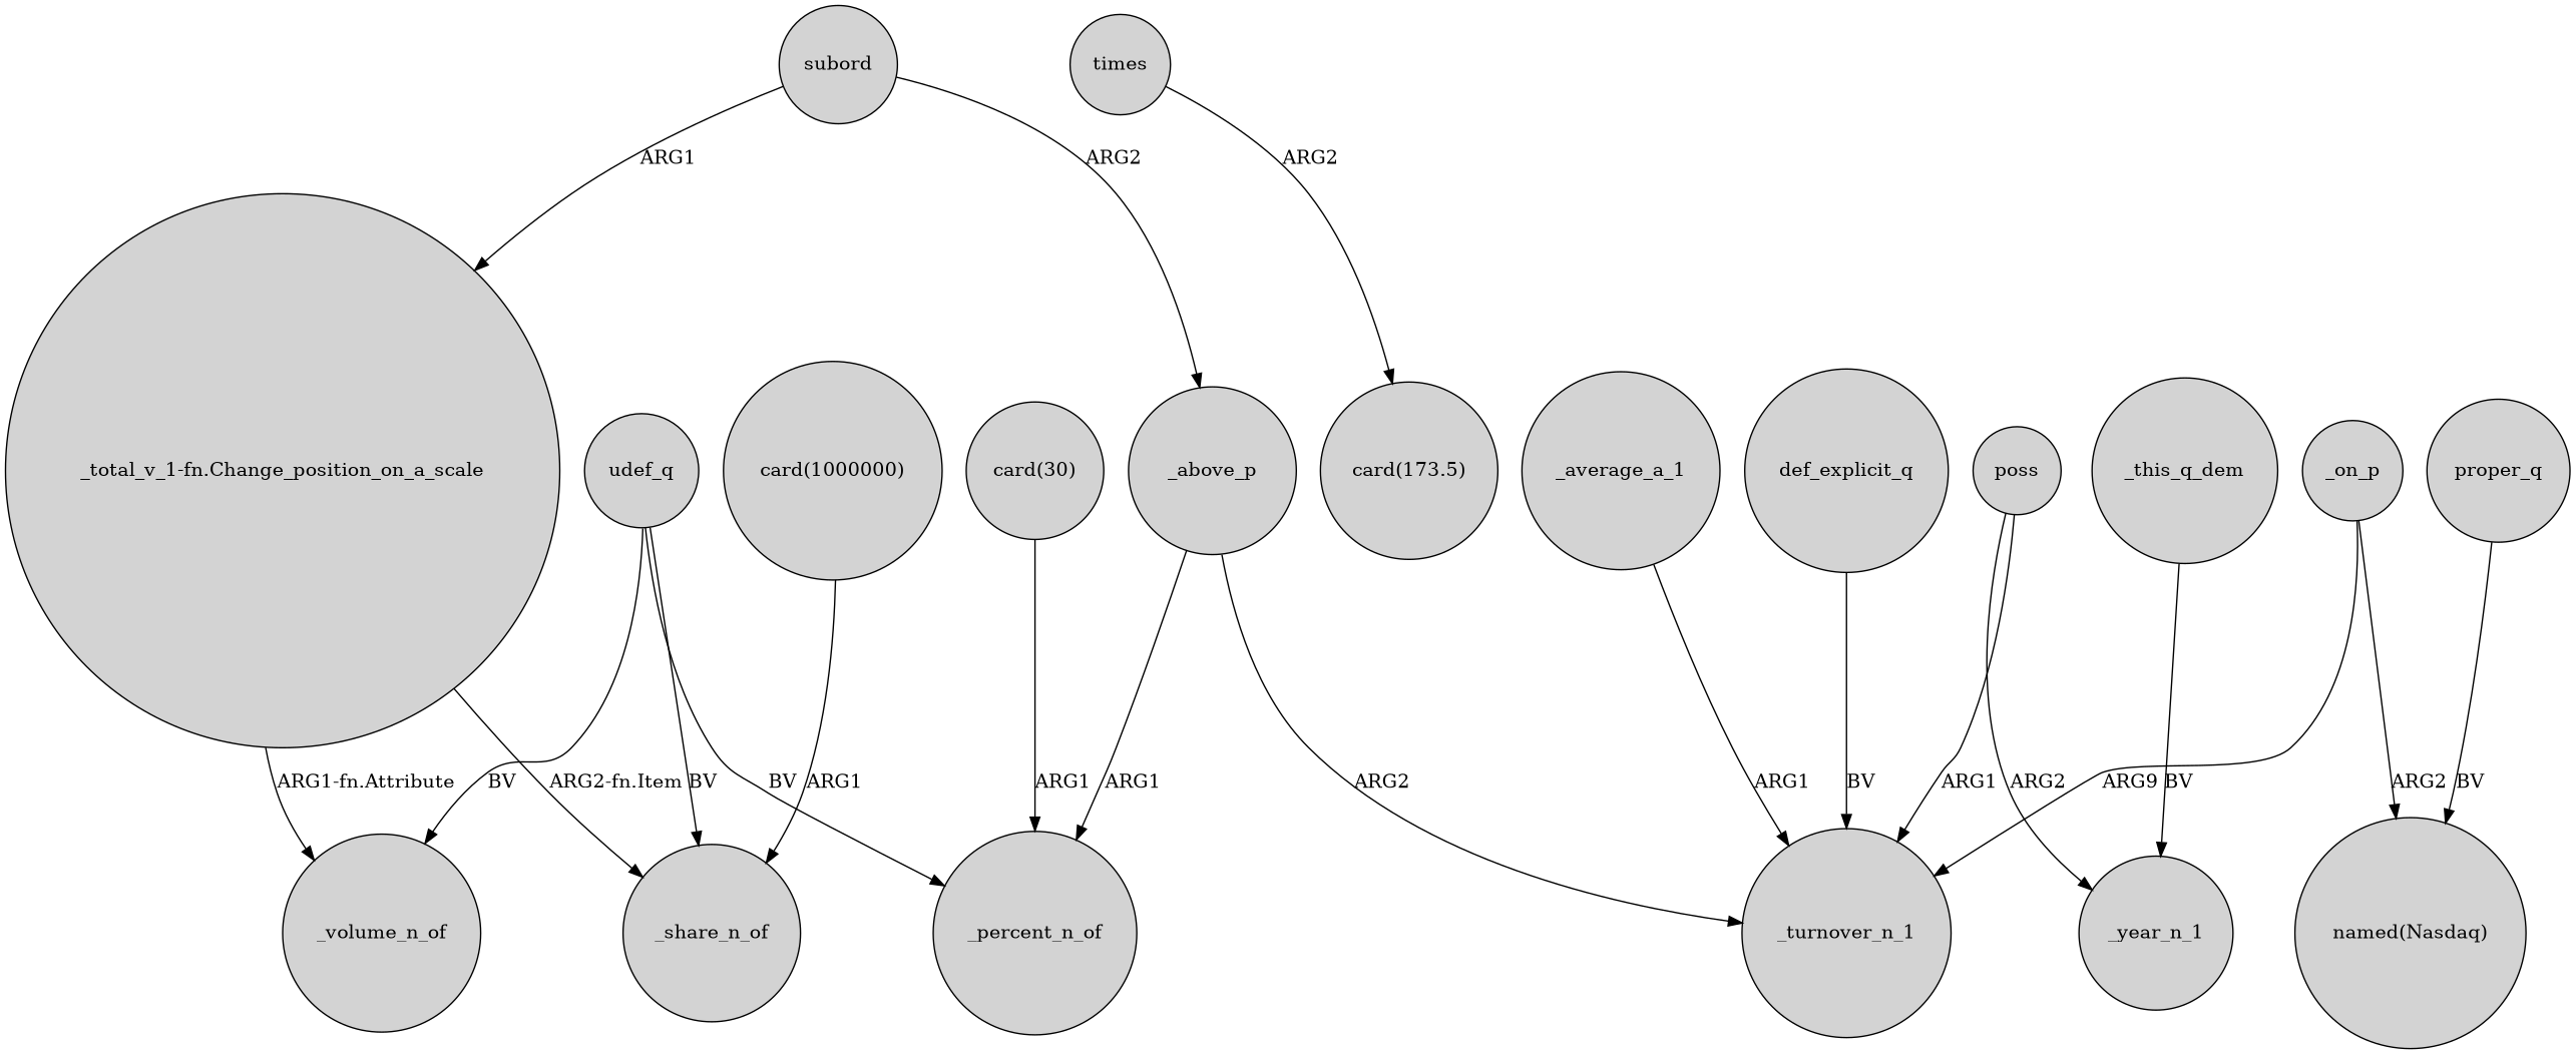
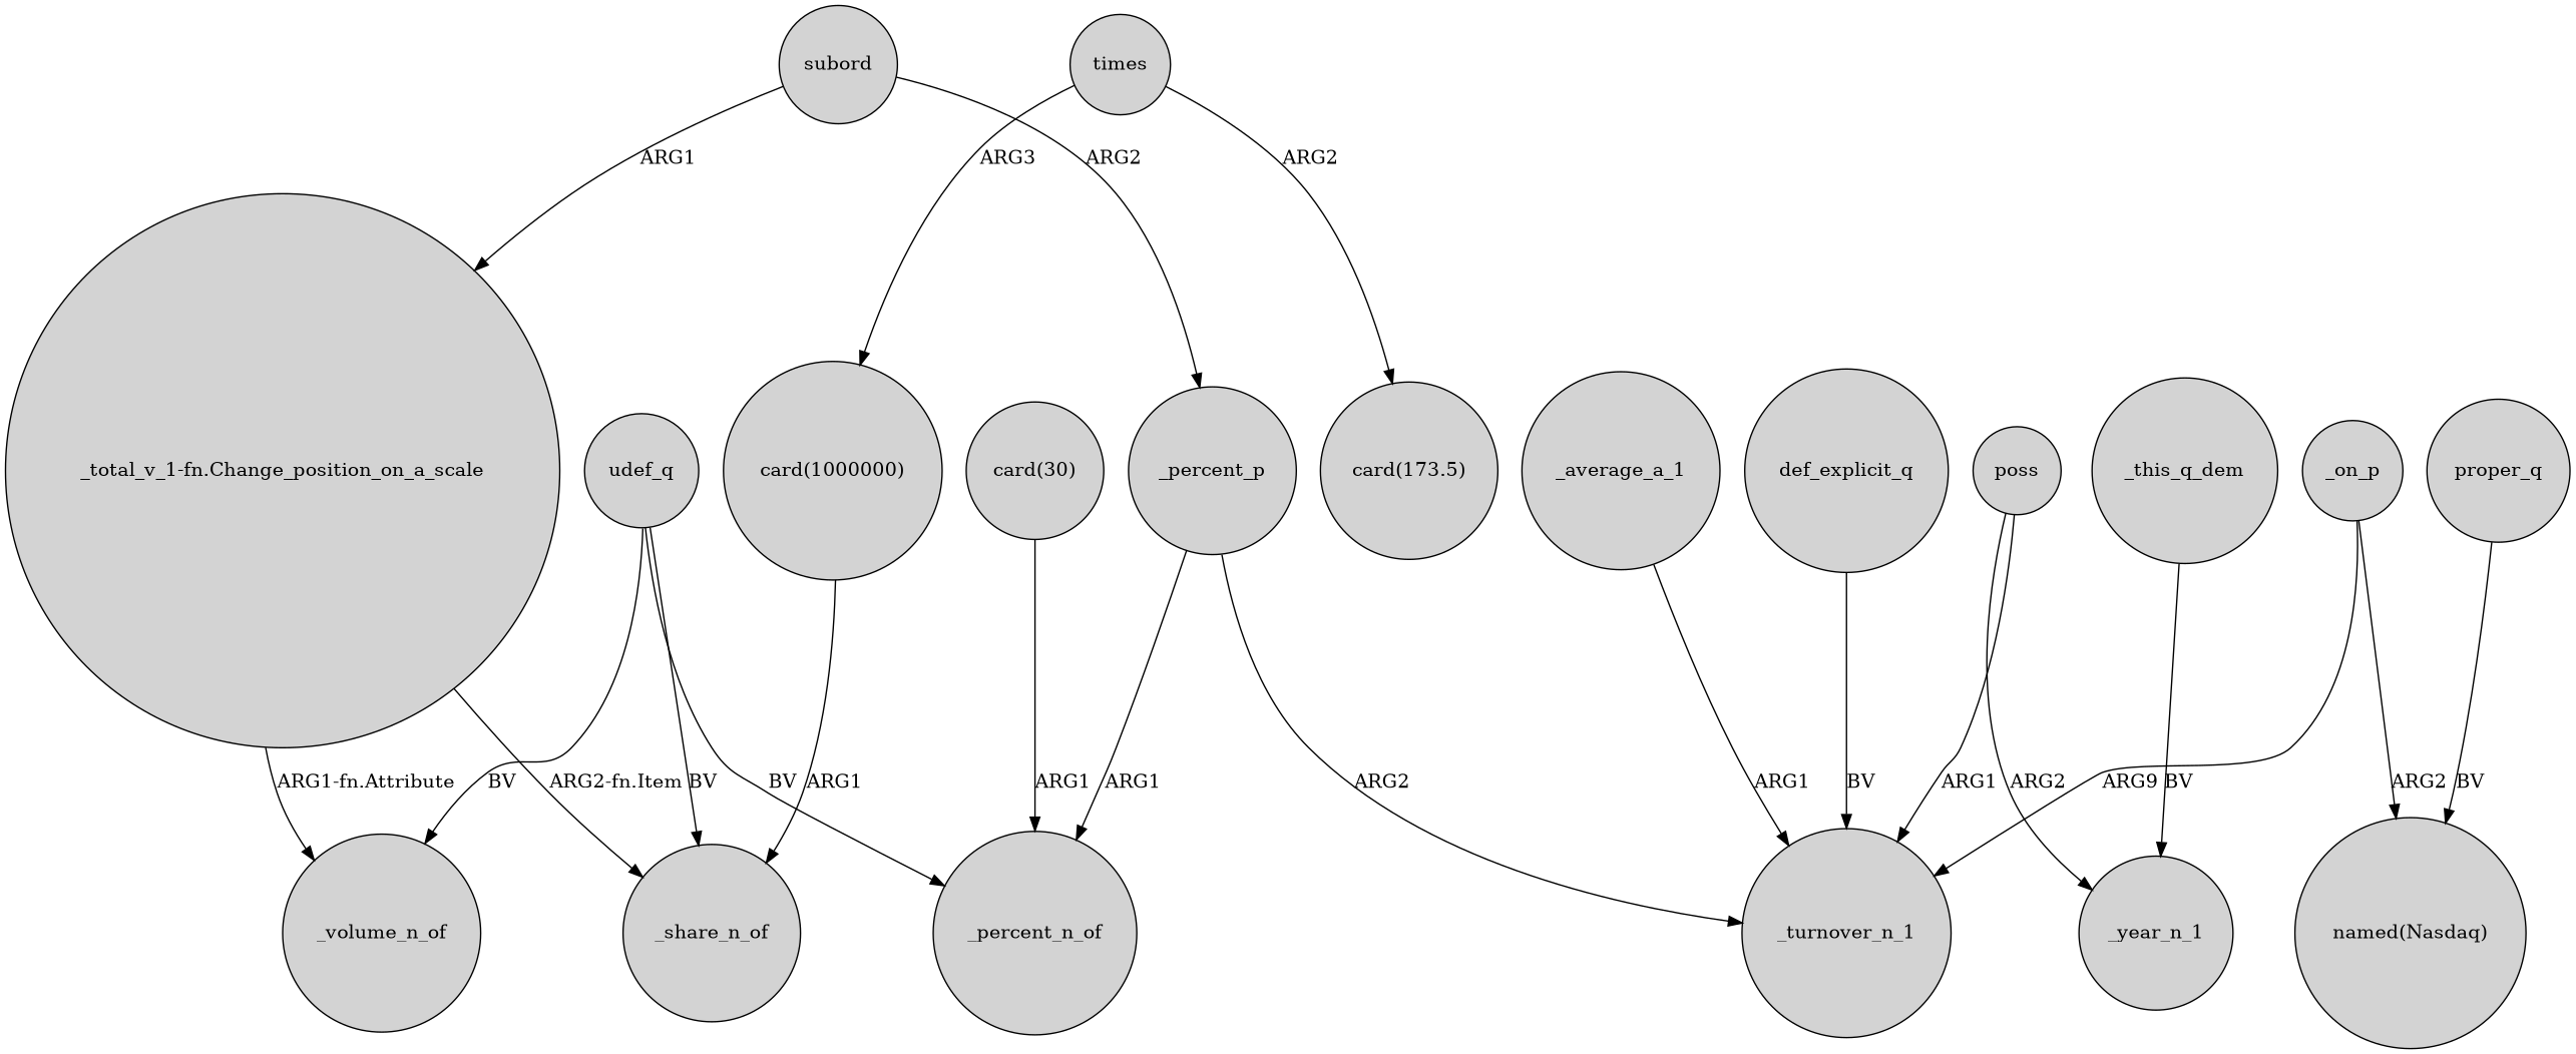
  digraph {
    node [shape=circle style=filled]
    "_total_v_1-fn.Change_position_on_a_scale"
    _volume_n_of
    _share_n_of
    proper_q
    "named(Nasdaq)"
    times
    "card(1000000)"
    "card(173.5)"
    poss
    _turnover_n_1
    _year_n_1
    _average_a_1
    udef_q
    _percent_n_of
    def_explicit_q
    "card(30)"
    _on_p
    subord
-   _above_p
+   _above_p [label=_percent_p]
    _this_q_dem
    "_total_v_1-fn.Change_position_on_a_scale" -> _volume_n_of [label="ARG1-fn.Attribute"]
    "_total_v_1-fn.Change_position_on_a_scale" -> _share_n_of [label="ARG2-fn.Item"]
    proper_q -> "named(Nasdaq)" [label=BV]
+   times -> "card(1000000)" [label=ARG3]
    times -> "card(173.5)" [label=ARG2]
    "card(1000000)" -> _share_n_of [label=ARG1]
    poss -> _turnover_n_1 [label=ARG1]
    poss -> _year_n_1 [label=ARG2]
    _average_a_1 -> _turnover_n_1 [label=ARG1]
    udef_q -> _volume_n_of [label=BV]
    udef_q -> _share_n_of [label=BV]
    udef_q -> _percent_n_of [label=BV]
    def_explicit_q -> _turnover_n_1 [label=BV]
    "card(30)" -> _percent_n_of [label=ARG1]
    _on_p -> "named(Nasdaq)" [label=ARG2]
    _on_p -> _turnover_n_1 [label=ARG9]
    subord -> "_total_v_1-fn.Change_position_on_a_scale" [label=ARG1]
    subord -> _above_p [label=ARG2]
    _above_p -> _turnover_n_1 [label=ARG2]
    _above_p -> _percent_n_of [label=ARG1]
    _this_q_dem -> _year_n_1 [label=BV]
  }
